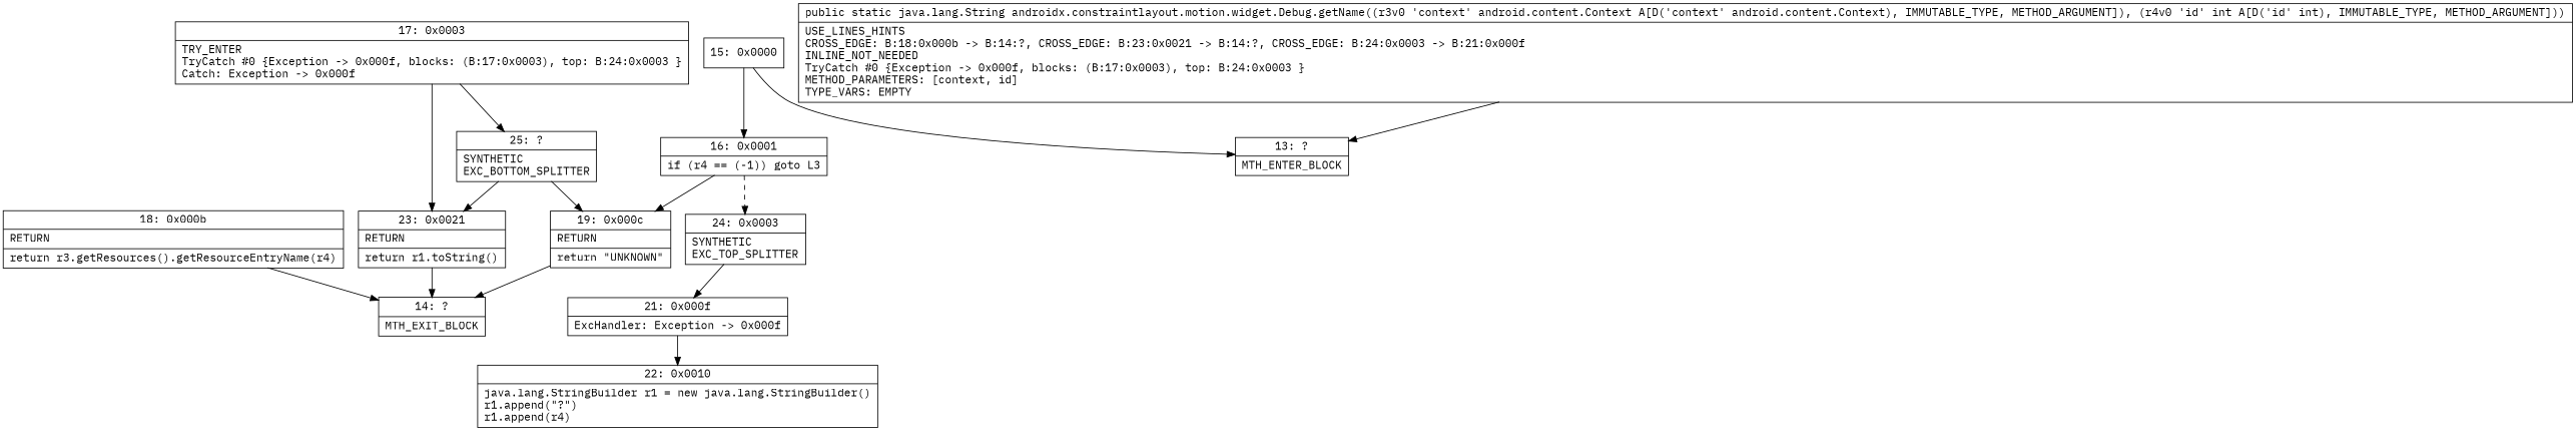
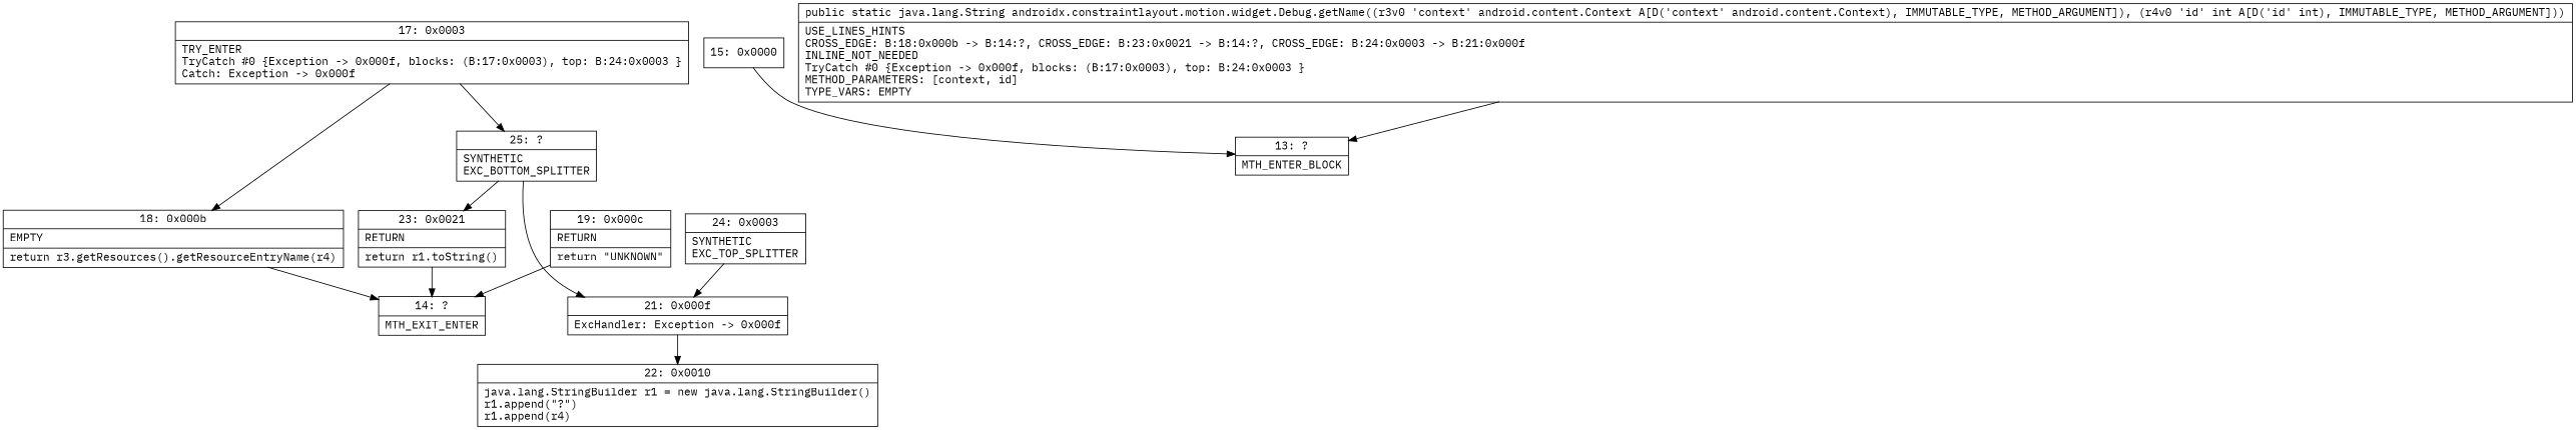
  digraph {
    fontname="IBM Plex Mono"
    node [fontname="IBM Plex Mono" shape=record]
    edge [fontname="IBM Plex Mono"]
    n1 [label="{13\:\ ?|MTH_ENTER_BLOCK\l}"]
    n2 [label="{15\:\ 0x0000}"]
-   n3 [label="{16\:\ 0x0001|if (r4 == (\-1)) goto L3\l}"]
    n4 [label="{19\:\ 0x000c|RETURN\l|return \"UNKNOWN\"\l}"]
    n5 [label="{24\:\ 0x0003|SYNTHETIC\lEXC_TOP_SPLITTER\l}"]
-   n6 [label="{14\:\ ?|MTH_EXIT_BLOCK\l}"]
+   n6 [label="{14\:\ ?|MTH_EXIT_ENTER\l}"]
    n7 [label="{21\:\ 0x000f|ExcHandler: Exception \-\> 0x000f\l}"]
    n8 [label="{17\:\ 0x0003|TRY_ENTER\lTryCatch #0 \{Exception \-\> 0x000f, blocks: (B:17:0x0003), top: B:24:0x0003 \}\lCatch: Exception \-\> 0x000f\l}"]
-   n9 [label="{18\:\ 0x000b|RETURN\l|return r3.getResources().getResourceEntryName(r4)\l}"]
+   n9 [label="{18\:\ 0x000b|EMPTY\l|return r3.getResources().getResourceEntryName(r4)\l}"]
    n10 [label="{25\:\ ?|SYNTHETIC\lEXC_BOTTOM_SPLITTER\l}"]
    n11 [label="{22\:\ 0x0010|java.lang.StringBuilder r1 = new java.lang.StringBuilder()\lr1.append(\"?\")\lr1.append(r4)\l}"]
    n12 [label="{23\:\ 0x0021|RETURN\l|return r1.toString()\l}"]
    n13 [label="{public static java.lang.String androidx.constraintlayout.motion.widget.Debug.getName((r3v0 'context' android.content.Context A[D('context' android.content.Context), IMMUTABLE_TYPE, METHOD_ARGUMENT]), (r4v0 'id' int A[D('id' int), IMMUTABLE_TYPE, METHOD_ARGUMENT]))  | USE_LINES_HINTS\lCROSS_EDGE: B:18:0x000b \-\> B:14:?, CROSS_EDGE: B:23:0x0021 \-\> B:14:?, CROSS_EDGE: B:24:0x0003 \-\> B:21:0x000f\lINLINE_NOT_NEEDED\lTryCatch #0 \{Exception \-\> 0x000f, blocks: (B:17:0x0003), top: B:24:0x0003 \}\lMETHOD_PARAMETERS: [context, id]\lTYPE_VARS: EMPTY\l}"]
    n2 -> n1
-   n2 -> n3
-   n3 -> n4
-   n3 -> n5 [style=dashed]
    n4 -> n6
    n5 -> n7
    n7 -> n11
-   n8 -> n12
+   n8 -> n9
    n8 -> n10
    n9 -> n6
-   n10 -> n4
+   n10 -> n7
    n10 -> n12
    n12 -> n6
    n13 -> n1
  }
